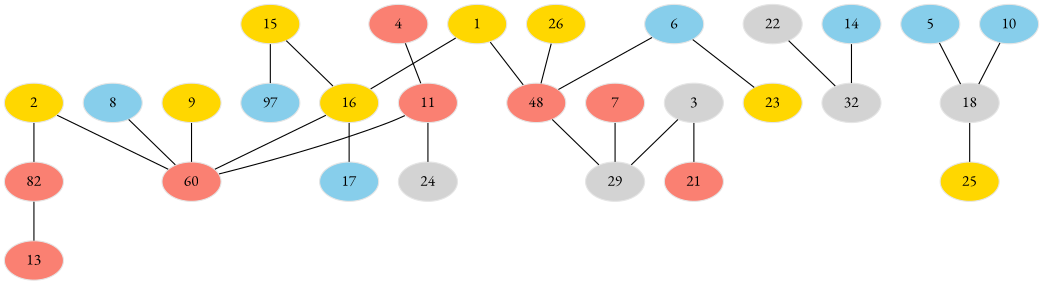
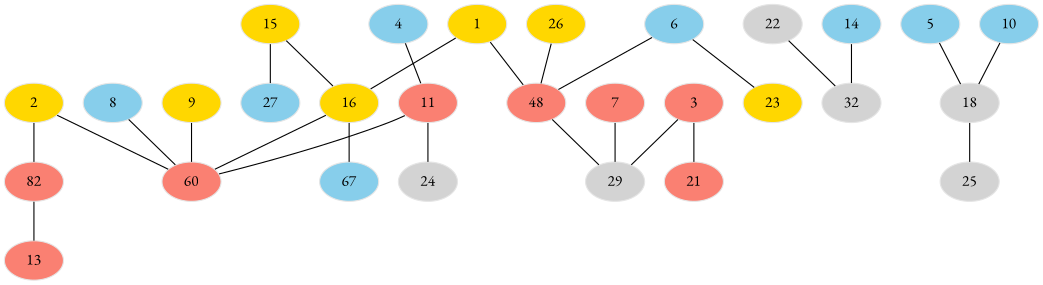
  graph {
    fontname="EB Garamond"
    node [color=gray90 fillcolor=skyblue fontname="EB Garamond" style=filled]
    edge [fontname="EB Garamond" weight=1.0]
    1 [fillcolor=gold]
    16 [fillcolor=gold]
    n3 [fillcolor=salmon label=48]
    n4 [fillcolor=salmon label=60]
-   17
+   17 [label=67]
    22 [fillcolor=lightgrey]
    32 [fillcolor=lightgrey]
    29 [fillcolor=lightgrey]
    n9 [fillcolor=salmon label=82]
    2 [fillcolor=gold]
    13 [fillcolor=salmon]
-   3 [fillcolor=lightgrey]
+   3 [fillcolor=salmon]
    21 [fillcolor=salmon]
-   4 [fillcolor=salmon]
+   4
    11 [fillcolor=salmon]
    24 [fillcolor=lightgrey]
    5
    18 [fillcolor=lightgrey]
-   25 [fillcolor=gold]
+   25 [fillcolor=lightgrey]
    6
    23 [fillcolor=gold]
    7 [fillcolor=salmon]
    8
    9 [fillcolor=gold]
    10
    14
    15 [fillcolor=gold]
-   27 [label=97]
+   27
    26 [fillcolor=gold]
    1 -- 16
    1 -- n3
    16 -- n4
    16 -- 17
    n3 -- 29
    22 -- 32
    n9 -- 13
    2 -- n4
    2 -- n9
    3 -- 29
    3 -- 21
    4 -- 11
    11 -- n4
    11 -- 24
    5 -- 18
    18 -- 25
    6 -- n3
    6 -- 23
    7 -- 29
    8 -- n4
    9 -- n4
    10 -- 18
    14 -- 32
    15 -- 16
    15 -- 27
    26 -- n3
  }
